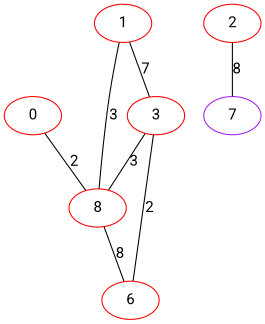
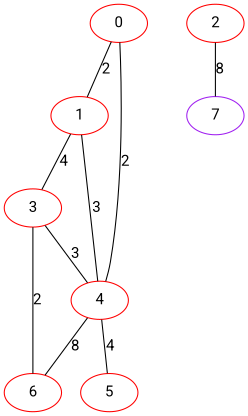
  graph {
    fontname=Roboto
    node [color=red fontname=Roboto weight=1]
    edge [fontname=Roboto]
    0
    1
-   4 [label=8]
+   4
    3
    6
    7 [color=purple weight=4]
    2
+   5
+   0 -- 1 [label=2]
    0 -- 4 [label=2]
    1 -- 4 [label=3]
-   1 -- 3 [label=7]
+   1 -- 3 [label=4]
    4 -- 6 [label=8]
+   4 -- 5 [label=4]
    3 -- 4 [label=3]
    3 -- 6 [label=2]
    2 -- 7 [label=8]
  }
